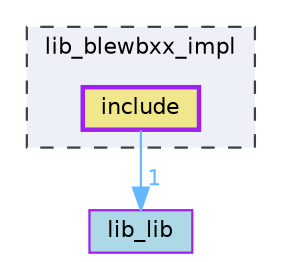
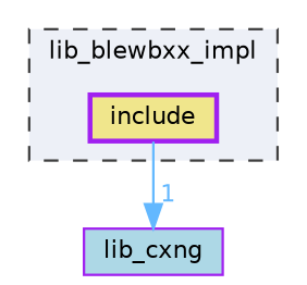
  digraph {
    compound=true
    node [color=purple fontname=Helvetica fontsize=10 shape=box]
    n1 [fillcolor=khaki height=0.2 label=include style="filled,bold" width=0.4]
-   n2 [fillcolor=lightblue height=0.2 label=lib_lib style=filled width=0.4]
+   n2 [fillcolor=lightblue height=0.2 label=lib_cxng style=filled width=0.4]
    subgraph cluster_1 {
      bgcolor="#edf0f7"
      fontname=Helvetica
      fontsize=10
      label=lib_blewbxx_impl
      pencolor=grey25
      style="filled,dashed"
      n1
    }
    n1 -> n2 [color=steelblue1 fontcolor=steelblue1 fontname=Helvetica fontsize=10 headlabel=1 labeldistance=1.5 labelfontname=Helvetica labelfontsize=10 style=solid]
  }
